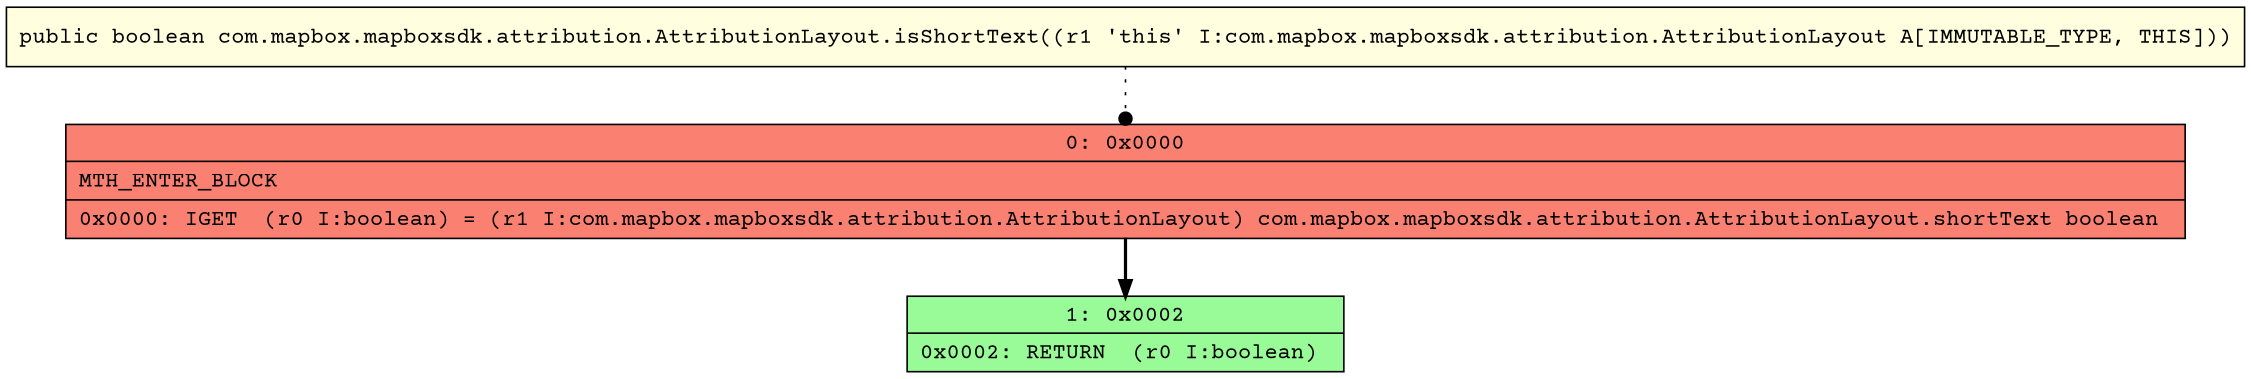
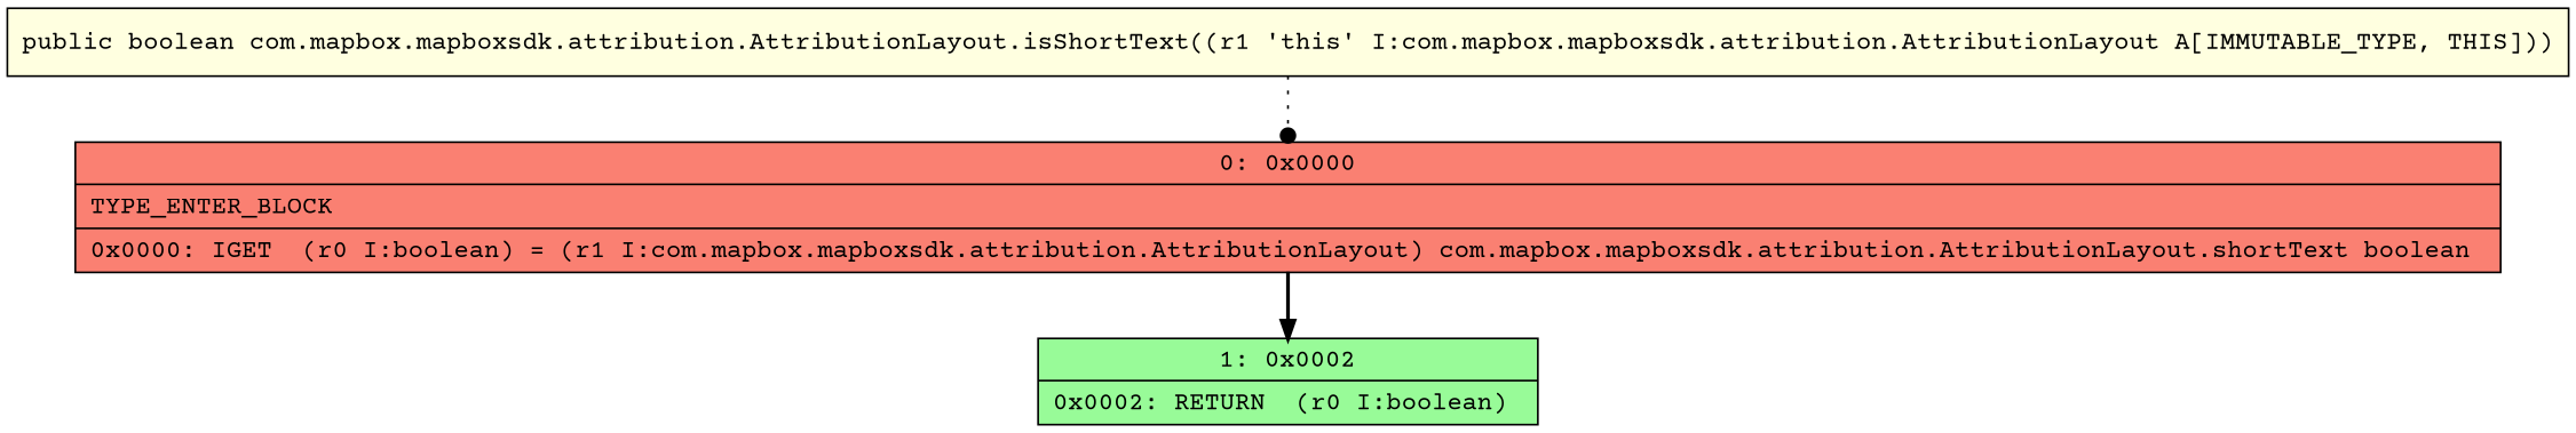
  digraph {
    fontname="Courier Prime"
    node [shape=record style=filled fontname="Courier Prime"]
    edge [fontname="Courier Prime"]
-   n1 [label="{0\:\ 0x0000|MTH_ENTER_BLOCK\l|0x0000: IGET  (r0 I:boolean) = (r1 I:com.mapbox.mapboxsdk.attribution.AttributionLayout) com.mapbox.mapboxsdk.attribution.AttributionLayout.shortText boolean \l}" fillcolor=salmon]
+   n1 [label="{0\:\ 0x0000|TYPE_ENTER_BLOCK\l|0x0000: IGET  (r0 I:boolean) = (r1 I:com.mapbox.mapboxsdk.attribution.AttributionLayout) com.mapbox.mapboxsdk.attribution.AttributionLayout.shortText boolean \l}" fillcolor=salmon]
    n2 [label="{1\:\ 0x0002|0x0002: RETURN  (r0 I:boolean) \l}" fillcolor=palegreen]
    n3 [label="{public boolean com.mapbox.mapboxsdk.attribution.AttributionLayout.isShortText((r1 'this' I:com.mapbox.mapboxsdk.attribution.AttributionLayout A[IMMUTABLE_TYPE, THIS])) }" fillcolor=lightyellow]
    n1 -> n2 [style=bold arrowhead=normal]
    n3 -> n1 [style=dotted arrowhead=dot]
  }
